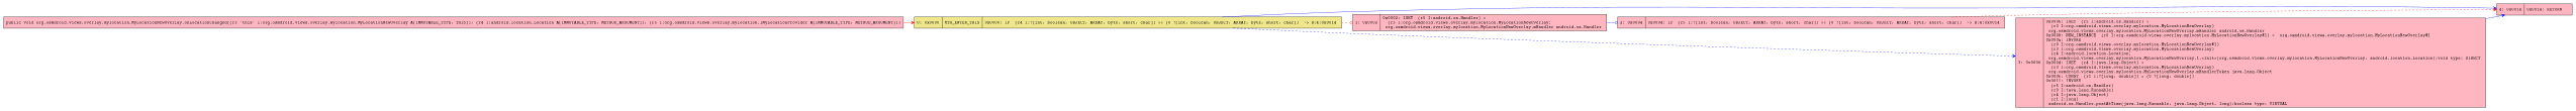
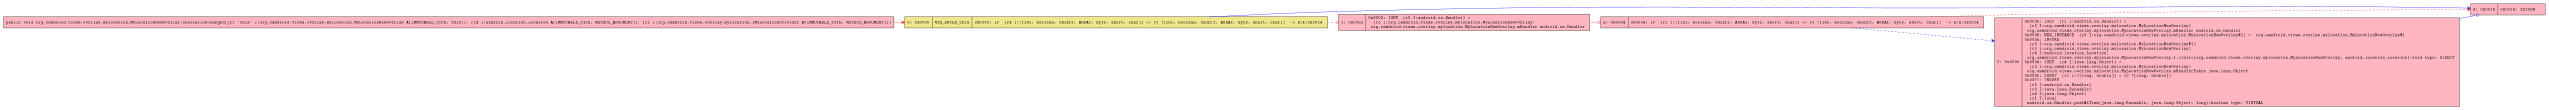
  digraph {
    fontname="Courier Prime"
    rankdir=LR
    node [fillcolor=lightpink fontname="Courier Prime" shape=record style=filled]
    edge [arrowhead=vee color=red fontname="Courier Prime"]
    n1 [fillcolor=khaki label="{0\:\ 0x0000|MTH_ENTER_THIS\l|0x0000: IF  (r4 I:?[int, boolean, OBJECT, ARRAY, byte, short, char]) == (0 ?[int, boolean, OBJECT, ARRAY, byte, short, char])  \-\> B:4:0x0014 \l}"]
    n2 [label="{1\:\ 0x0002|0x0002: IGET  (r5 I:android.os.Handler) = \l  (r3 I:org.osmdroid.views.overlay.mylocation.MyLocationNewOverlay)\l org.osmdroid.views.overlay.mylocation.MyLocationNewOverlay.mHandler android.os.Handler \l}"]
    n3 [label="{4\:\ 0x0014|0x0014: RETURN   \l}"]
    n4 [label="{2\:\ 0x0004|0x0004: IF  (r5 I:?[int, boolean, OBJECT, ARRAY, byte, short, char]) == (0 ?[int, boolean, OBJECT, ARRAY, byte, short, char])  \-\> B:4:0x0014 \l}"]
    n5 [label="{3\:\ 0x0006|0x0006: IGET  (r5 I:android.os.Handler) = \l  (r3 I:org.osmdroid.views.overlay.mylocation.MyLocationNewOverlay)\l org.osmdroid.views.overlay.mylocation.MyLocationNewOverlay.mHandler android.os.Handler \l0x0008: NEW_INSTANCE  (r0 I:org.osmdroid.views.overlay.mylocation.MyLocationNewOverlay$1) =  org.osmdroid.views.overlay.mylocation.MyLocationNewOverlay$1 \l0x000a: INVOKE  \l  (r0 I:org.osmdroid.views.overlay.mylocation.MyLocationNewOverlay$1)\l  (r3 I:org.osmdroid.views.overlay.mylocation.MyLocationNewOverlay)\l  (r4 I:android.location.Location)\l org.osmdroid.views.overlay.mylocation.MyLocationNewOverlay.1.\<init\>(org.osmdroid.views.overlay.mylocation.MyLocationNewOverlay, android.location.Location):void type: DIRECT \l0x000d: IGET  (r4 I:java.lang.Object) = \l  (r3 I:org.osmdroid.views.overlay.mylocation.MyLocationNewOverlay)\l org.osmdroid.views.overlay.mylocation.MyLocationNewOverlay.mHandlerToken java.lang.Object \l0x000f: CONST  (r1 I:?[long, double]) = (0 ?[long, double]) \l0x0011: INVOKE  \l  (r5 I:android.os.Handler)\l  (r0 I:java.lang.Runnable)\l  (r4 I:java.lang.Object)\l  (r1 I:long)\l android.os.Handler.postAtTime(java.lang.Runnable, java.lang.Object, long):boolean type: VIRTUAL \l}"]
    n6 [label="{public void org.osmdroid.views.overlay.mylocation.MyLocationNewOverlay.onLocationChanged((r3 'this' I:org.osmdroid.views.overlay.mylocation.MyLocationNewOverlay A[IMMUTABLE_TYPE, THIS]), (r4 I:android.location.Location A[IMMUTABLE_TYPE, METHOD_ARGUMENT]), (r5 I:org.osmdroid.views.overlay.mylocation.IMyLocationProvider A[IMMUTABLE_TYPE, METHOD_ARGUMENT])) }"]
    n1 -> n2 [arrowhead=odot style=dashed]
    n1 -> n3 [color=blue]
-   n2 -> n4 [arrowhead=odot color=blue]
+   n2 -> n4 [arrowhead=odot]
    n4 -> n3 [style=dashed]
-   n1 -> n5 [color=blue style=dashed]
-   n5 -> n3 [color=blue]
+   n4 -> n5 [color=blue style=dashed]
+   n5 -> n3 [arrowhead=odot color=blue]
    n6 -> n1
  }
